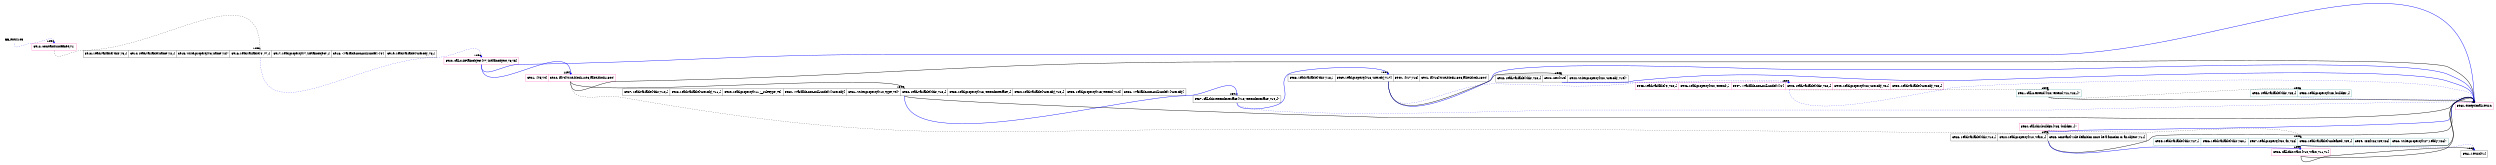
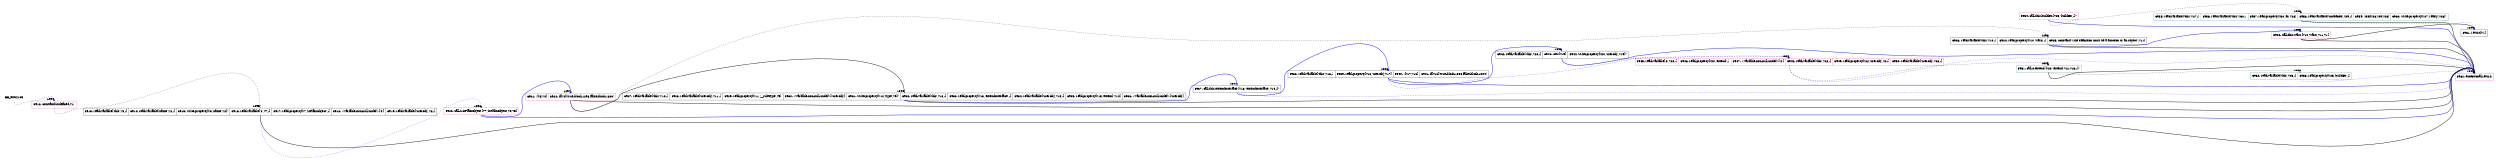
  digraph {
    rankdir=LR
    node [color=black shape=record]
    edge [arrowhead=dot color=blue headport=n style=bold tailport=s]
    BB_entry105 [shape=none]
    n2 [color=deeppink label="{3912: constant[undefined,v1]}"]
    n3 [label="{3913: read-variable['this',v3,-]|3914: read-variable['name',v2,-]|3915: write-property[v3,'name',v2]*|3916: read-variable['$',v7,-]|3917: read-property[v7,'isPlainObject',-]|3918: \<variable-non-null-undef\>['$']|3919: read-variable['userObj',v8,-]}"]
    n4 [color=deeppink label="{3920: call-$.isPlainObject [v7,'isPlainObject',v8,v5]}"]
    n5 [color=deeppink label="{3962: exceptional-return}"]
    n6 [color=deeppink label="{3921: ![v5,v4]|3922: if[v4](true-block:1298,false-block:1300)}"]
    n7 [label="{3923: read-variable['this',v10,-]|3924: read-property[v10,'warn',-]|3925: constant[\"rule definition must be a function or an object\",v11]}"]
    n8 [label="{3927: read-variable['this',v10,-]|3928: read-variable['userObj',v11,-]|3929: read-property[v11,'__ruleType',v9]|3930: \<variable-non-null-undef\>['userObj']|3931: write-property[v10,'type',v9]*|3932: read-variable['this',v13,-]|3933: read-property[v13,'extendInterface',-]|3934: read-variable['userObj',v15,-]|3935: read-property[v15,'extend',v14]|3936: \<variable-non-null-undef\>['userObj']}"]
    n9 [color=deeppink label="{3926: call-this.warn [v10,'warn',v11,v1]}"]
    n10 [label="{3937: call-this.extendInterface [v13,'extendInterface',v14,-]*}"]
    n11 [label="{3961: return[v1]}"]
    n12 [label="{3938: read-variable['this',v18,-]|3939: read-property[v18,'userObj',v17]|3940: ![v17,v16]|3941: if[v16](true-block:1303,false-block:1304)}"]
    n13 [label="{3942: read-variable['this',v20,-]|3943: new[v19]|3944: write-property[v20,'userObj',v19]*}"]
    n14 [color=deeppink label="{3945: read-variable['$',v20,-]|3946: read-property[v20,'extend',-]|3947: \<variable-non-null-undef\>['$']|3948: read-variable['this',v22,-]|3949: read-property[v22,'userObj',v21]|3950: read-variable['userObj',v23,-]}"]
    n15 [color=teal label="{3951: call-$.extend [v20,'extend',v21,v23,-]*}"]
    n16 [color=teal label="{3952: read-variable['this',v25,-]|3953: read-property[v25,'buildFn',-]}"]
    n17 [color=deeppink label="{3954: call-this.buildFn [v25,'buildFn',-]*}"]
    n18 [color=teal label="{3955: read-variable['this',v27,-]|3956: read-variable['this',v30,-]|3957: read-property[v30,'fn',v28]|3958: read-variable['undefined',v29,-]|3959: !==[v28,v29,v26]|3960: write-property[v27,'ready',v26]*}"]
    BB_entry105 -> n2 [headlabel="    1294" style=dashed]
    n2 -> n3 [arrowhead=onormal color=black headlabel="      1295" style=dashed]
    n3 -> n4 [headlabel="      1296" style=dashed]
+   n3 -> n5 [arrowhead=onormal color=black headlabel="      1310"]
    n4 -> n5
    n4 -> n6 [headlabel="      1297"]
    n6 -> n5 [arrowhead=onormal color=black]
    n6 -> n7 [arrowhead=onormal color=black headlabel="      1298" style=dashed]
    n6 -> n8 [arrowhead=onormal color=black headlabel="      1300"]
    n7 -> n5 [color=black]
    n7 -> n9 [headlabel="      1299"]
    n8 -> n5 [color=black]
    n8 -> n10 [arrowhead=onormal headlabel="      1301"]
    n9 -> n5 [color=black]
    n9 -> n11 [arrowhead=onormal color=black headlabel="      1309"]
    n10 -> n5 [arrowhead=onormal style=dashed]
    n10 -> n12 [headlabel="      1302"]
    n12 -> n5
-   n12 -> n13 [arrowhead=onormal color=black headlabel="      1303"]
+   n12 -> n13 [arrowhead=onormal headlabel="      1303"]
    n12 -> n14 [arrowhead=onormal headlabel="      1304" style=dashed]
    n13 -> n5 [arrowhead=onormal]
    n13 -> n14 [style=dashed]
    n14 -> n5 [style=dashed]
    n14 -> n15 [color=black headlabel="      1305" style=dashed]
    n15 -> n5 [arrowhead=onormal color=black]
    n15 -> n16 [arrowhead=onormal color=black headlabel="      1306" style=dashed]
    n16 -> n5 [arrowhead=onormal style=dashed]
    n17 -> n5 [arrowhead=onormal]
    n17 -> n18 [color=black headlabel="      1308" style=dashed]
    n18 -> n5 [color=black]
    n18 -> n11 [style=dashed]
  }
